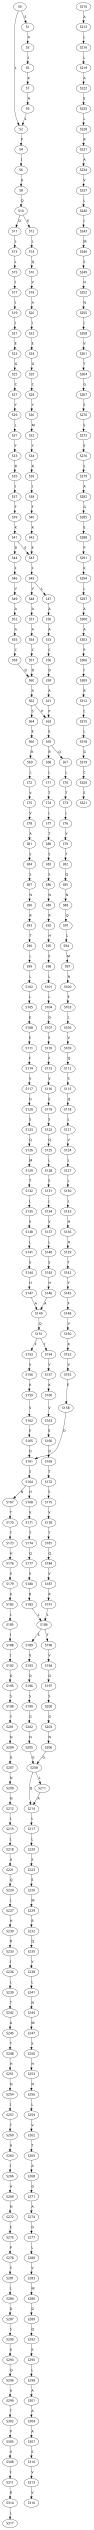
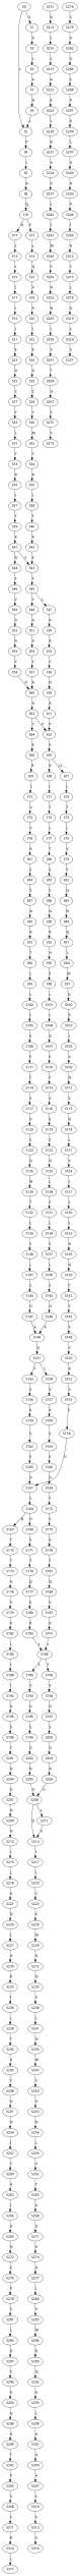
  strict digraph {
    fontname="Noto Sans"
    node [fontname="Noto Sans"]
    edge [fontname="Noto Sans"]
    S0
    S1
    S2
    S3
    S4
    S5
    S6
    S7
    S8
    S9
    S10
    S11
    S12
    S13
    S14
    S15
    S16
    S17
    S18
    S19
    S20
    S21
    S22
    S23
    S24
    S25
    S26
    S27
    S28
    S29
    S30
    S31
    S32
    S33
    S34
    S35
    S36
    S37
    S38
    S39
    S40
    S41
    S42
    S43
    S44
    S45
    S46
    S47
    S48
    S49
    S50
    S51
    S52
    S53
    S54
    S55
    S56
    S57
    S58
    S59
    S60
    S61
    S62
    S63
    S64
    S65
    S66
    S67
    S68
    S69
    S70
    S71
    S72
    S73
    S74
    S75
    S76
    S77
    S78
    S79
    S80
    S81
    S82
    S83
    S84
    S85
    S86
    S87
    S88
    S89
    S90
    S91
    S92
    S93
    S94
    S95
    S96
    S97
    S98
    S99
    S100
    S101
    S102
    S103
    S104
    S105
    S106
    S107
    S108
    S109
    S110
    S111
    S112
    S113
    S114
    S115
    S116
    S117
    S118
    S119
    S120
    S121
    S122
    S123
    S124
    S125
    S126
    S127
    S128
    S129
    S130
    S131
    S132
    S133
    S134
    S135
    S136
    S137
    S138
    S139
    S140
    S141
    S142
    S143
    S144
    S145
    S146
    S147
    S148
    S149
    S150
    S151
    S152
    S153
    S154
    S155
    S156
    S157
    S158
    S159
    S160
    S161
    S162
    S163
    S164
    S165
    S166
    S167
    S168
    S169
    S170
    S171
    S172
    S173
    S174
    S175
    S176
    S177
    S178
    S179
    S180
    S181
    S182
    S183
    S184
    S185
    S186
    S187
    S188
    S189
    S190
    S191
    S192
    S193
    S194
    S195
    S196
    S197
    S198
    S199
    S200
    S201
    S202
    S203
    S204
    S205
    S206
    S207
    S208
    S209
    S211
    S214
    S212
    S210
    S213
    S215
    S216
    S217
    S218
    S219
    S220
    S221
    S222
    S223
    S224
    S225
    S226
    S227
    S228
    S229
    S230
    S231
    S232
    S233
    S234
    S235
    S236
    S237
    S238
    S239
    S240
    S241
    S242
    S243
    S244
    S245
    S246
    S247
    S248
    S249
    S250
    S251
    S252
    S253
    S254
    S255
    S256
    S257
    S258
    S259
    S260
    S261
    S262
    S263
    S264
    S265
    S266
    S267
    S268
    S269
    S270
    S271
    S272
    S273
    S274
    S275
    S276
    S277
    S278
    S279
    S280
    S281
    S282
    S283
    S284
    S285
    S286
    S287
    S288
    S289
    S290
    S291
    S292
    S293
    S294
    S295
    S296
    S297
    S298
    S299
    S300
    S301
    S302
    S303
    S304
    S305
    S306
    S307
    S308
    S309
    S310
    S311
    S312
    S313
    S314
    S315
    S316
    S317
    S318
    S319
    S320
    S321
    S0 -> S1 [label=S]
    S0 -> S2 [label=L]
    S1 -> S3 [label=A]
    S2 -> S4 [label=P]
    S3 -> S5 [label=L]
    S4 -> S6 [label=I]
    S5 -> S7 [label=K]
    S6 -> S8 [label=A]
    S7 -> S9 [label=H]
    S8 -> S10 [label=Q]
    S9 -> S2 [label=L]
    S10 -> S11 [label=D]
    S10 -> S12 [label=E]
    S11 -> S13 [label=L]
    S12 -> S14 [label=L]
    S13 -> S15 [label=L]
    S14 -> S16 [label=Q]
    S15 -> S17 [label=I]
    S16 -> S18 [label=V]
    S17 -> S19 [label=I]
    S18 -> S20 [label=A]
    S19 -> S21 [label=I]
    S20 -> S22 [label=I]
    S21 -> S23 [label=E]
    S22 -> S24 [label=E]
    S23 -> S25 [label=G]
    S24 -> S26 [label=G]
    S25 -> S27 [label=C]
    S26 -> S28 [label=C]
    S27 -> S29 [label=Y]
    S28 -> S30 [label=Y]
    S29 -> S31 [label=L]
    S30 -> S32 [label=M]
    S31 -> S33 [label=Y]
    S32 -> S34 [label=Y]
    S33 -> S35 [label=R]
    S34 -> S36 [label=R]
    S35 -> S37 [label=I]
    S36 -> S38 [label=I]
    S37 -> S39 [label=F]
    S38 -> S40 [label=F]
    S39 -> S41 [label=K]
    S40 -> S42 [label=K]
    S41 -> S43 [label=E]
    S41 -> S44 [label=D]
    S42 -> S43 [label=E]
    S43 -> S45 [label=F]
    S44 -> S46 [label=F]
    S45 -> S47 [label=L]
    S45 -> S48 [label=V]
    S46 -> S49 [label=V]
    S47 -> S50 [label=A]
    S48 -> S51 [label=A]
    S49 -> S52 [label=A]
    S50 -> S53 [label=A]
    S51 -> S54 [label=A]
    S52 -> S55 [label=A]
    S53 -> S56 [label=C]
    S54 -> S57 [label=C]
    S55 -> S58 [label=C]
    S56 -> S59 [label=D]
    S57 -> S60 [label=D]
    S58 -> S60 [label=D]
    S59 -> S61 [label=A]
    S60 -> S62 [label=A]
    S61 -> S63 [label=P]
    S62 -> S63 [label=P]
    S62 -> S64 [label=S]
    S63 -> S65 [label=E]
    S64 -> S66 [label=E]
    S65 -> S67 [label=Q]
    S65 -> S68 [label=R]
    S66 -> S69 [label=R]
    S67 -> S70 [label=L]
    S68 -> S71 [label=L]
    S69 -> S72 [label=L]
    S70 -> S73 [label=T]
    S71 -> S74 [label=T]
    S72 -> S75 [label=V]
    S73 -> S76 [label=L]
    S74 -> S77 [label=L]
    S75 -> S78 [label=V]
    S76 -> S79 [label=V]
    S77 -> S80 [label=T]
    S78 -> S81 [label=A]
    S79 -> S82 [label=T]
    S80 -> S83 [label=S]
    S81 -> S84 [label=S]
    S82 -> S85 [label=Q]
    S83 -> S86 [label=S]
    S84 -> S87 [label=S]
    S85 -> S88 [label=N]
    S86 -> S89 [label=N]
    S87 -> S90 [label=N]
    S88 -> S91 [label=Q]
    S89 -> S92 [label=R]
    S90 -> S93 [label=R]
    S91 -> S94 [label=L]
    S92 -> S95 [label=H]
    S93 -> S96 [label=T]
    S94 -> S97 [label=M]
    S95 -> S98 [label=E]
    S96 -> S99 [label=L]
    S97 -> S100 [label=N]
    S98 -> S101 [label=L]
    S99 -> S102 [label=L]
    S100 -> S103 [label=E]
    S101 -> S104 [label=L]
    S102 -> S105 [label=L]
    S103 -> S106 [label=L]
    S104 -> S107 [label=G]
    S105 -> S108 [label=E]
    S106 -> S109 [label=V]
    S107 -> S110 [label=E]
    S108 -> S111 [label=E]
    S109 -> S112 [label=Q]
    S110 -> S113 [label=F]
    S111 -> S114 [label=F]
    S112 -> S115 [label=S]
    S113 -> S116 [label=V]
    S114 -> S117 [label=V]
    S115 -> S118 [label=Q]
    S116 -> S119 [label=E]
    S117 -> S120 [label=D]
    S118 -> S121 [label=L]
    S119 -> S122 [label=S]
    S120 -> S123 [label=S]
    S121 -> S124 [label=V]
    S122 -> S125 [label=Q]
    S123 -> S126 [label=Q]
    S124 -> S127 [label=L]
    S125 -> S128 [label=L]
    S126 -> S129 [label=M]
    S127 -> S130 [label=L]
    S128 -> S131 [label=S]
    S129 -> S132 [label=T]
    S130 -> S133 [label=L]
    S131 -> S134 [label=L]
    S132 -> S135 [label=L]
    S133 -> S136 [label=H]
    S134 -> S137 [label=V]
    S135 -> S138 [label=V]
    S136 -> S139 [label=H]
    S137 -> S140 [label=L]
    S138 -> S141 [label=L]
    S139 -> S142 [label=T]
    S140 -> S143 [label=S]
    S141 -> S144 [label=S]
    S142 -> S145 [label=Y]
    S143 -> S146 [label=H]
    S144 -> S147 [label=H]
    S145 -> S148 [label=F]
    S146 -> S149 [label=A]
    S147 -> S149 [label=A]
    S148 -> S150 [label=V]
    S149 -> S151 [label=Q]
    S150 -> S152 [label=K]
    S151 -> S153 [label=F]
    S151 -> S154 [label=I]
    S152 -> S155 [label=V]
    S153 -> S156 [label=V]
    S154 -> S157 [label=V]
    S155 -> S158 [label=E]
    S156 -> S159 [label=K]
    S157 -> S160 [label=K]
    S158 -> S161 [label=D]
    S159 -> S162 [label=V]
    S160 -> S163 [label=V]
    S161 -> S164 [label=S]
    S162 -> S165 [label=E]
    S163 -> S166 [label=E]
    S164 -> S167 [label=N]
    S164 -> S168 [label=H]
    S165 -> S161 [label=D]
    S166 -> S169 [label=D]
    S167 -> S170 [label=T]
    S168 -> S171 [label=V]
    S169 -> S172 [label=T]
    S170 -> S173 [label=T]
    S171 -> S174 [label=T]
    S172 -> S175 [label=S]
    S173 -> S176 [label=H]
    S174 -> S177 [label=Q]
    S175 -> S178 [label=V]
    S176 -> S179 [label=V]
    S177 -> S180 [label=V]
    S178 -> S181 [label=T]
    S179 -> S182 [label=K]
    S180 -> S183 [label=R]
    S181 -> S184 [label=Q]
    S182 -> S185 [label=L]
    S183 -> S186 [label=L]
    S184 -> S187 [label=V]
    S185 -> S188 [label=I]
    S186 -> S189 [label=S]
    S186 -> S190 [label=T]
    S187 -> S191 [label=R]
    S188 -> S192 [label=I]
    S189 -> S193 [label=V]
    S190 -> S194 [label=V]
    S191 -> S186 [label=L]
    S192 -> S195 [label=D]
    S193 -> S196 [label=D]
    S194 -> S197 [label=D]
    S195 -> S198 [label=S]
    S196 -> S199 [label=S]
    S197 -> S200 [label=S]
    S198 -> S201 [label=Y]
    S199 -> S202 [label=G]
    S200 -> S203 [label=G]
    S201 -> S204 [label=N]
    S202 -> S205 [label=N]
    S203 -> S206 [label=N]
    S204 -> S207 [label=G]
    S205 -> S208 [label=G]
    S206 -> S208 [label=G]
    S207 -> S209 [label=N]
    S208 -> S211 [label=L]
    S208 -> S214 [label=Q]
    S209 -> S212 [label=N]
    S211 -> S214 [label=A]
    S214 -> S217 [label=L]
    S212 -> S215 [label=L]
    S210 -> S213 [label=A]
    S213 -> S216 [label=L]
    S215 -> S218 [label=L]
    S216 -> S219 [label=L]
    S217 -> S220 [label=L]
    S218 -> S221 [label=A]
    S219 -> S222 [label=A]
    S220 -> S223 [label=S]
    S221 -> S224 [label=Q]
    S222 -> S225 [label=E]
    S223 -> S226 [label=E]
    S224 -> S227 [label=L]
    S225 -> S228 [label=L]
    S226 -> S229 [label=M]
    S227 -> S230 [label=H]
    S228 -> S231 [label=R]
    S229 -> S232 [label=R]
    S230 -> S233 [label=R]
    S231 -> S234 [label=A]
    S232 -> S235 [label=Q]
    S233 -> S236 [label=I]
    S234 -> S237 [label=V]
    S235 -> S238 [label=V]
    S236 -> S239 [label=L]
    S237 -> S240 [label=L]
    S238 -> S241 [label=L]
    S239 -> S242 [label=T]
    S240 -> S243 [label=I]
    S241 -> S244 [label=N]
    S242 -> S245 [label=A]
    S243 -> S246 [label=M]
    S244 -> S247 [label=M]
    S245 -> S248 [label=T]
    S246 -> S249 [label=S]
    S247 -> S250 [label=S]
    S248 -> S251 [label=H]
    S249 -> S252 [label=H]
    S250 -> S253 [label=H]
    S251 -> S254 [label=N]
    S252 -> S255 [label=N]
    S253 -> S256 [label=N]
    S254 -> S257 [label=I]
    S255 -> S258 [label=I]
    S256 -> S259 [label=L]
    S257 -> S260 [label=T]
    S258 -> S261 [label=V]
    S259 -> S262 [label=V]
    S260 -> S263 [label=A]
    S261 -> S264 [label=T]
    S262 -> S265 [label=T]
    S263 -> S266 [label=I]
    S264 -> S267 [label=G]
    S265 -> S268 [label=A]
    S266 -> S269 [label=A]
    S267 -> S270 [label=S]
    S268 -> S271 [label=G]
    S269 -> S272 [label=N]
    S270 -> S273 [label=S]
    S271 -> S274 [label=A]
    S272 -> S275 [label=E]
-   S273 -> S276 [label=E]
    S274 -> S277 [label=D]
    S275 -> S278 [label=P]
    S276 -> S279 [label=S]
    S277 -> S280 [label=L]
    S278 -> S281 [label=S]
    S279 -> S282 [label=A]
    S280 -> S283 [label=V]
    S281 -> S284 [label=L]
    S282 -> S285 [label=G]
    S283 -> S286 [label=M]
    S284 -> S287 [label=D]
    S285 -> S288 [label=E]
    S286 -> S289 [label=D]
    S287 -> S290 [label=S]
    S288 -> S291 [label=P]
    S289 -> S292 [label=Q]
    S290 -> S293 [label=K]
    S291 -> S294 [label=K]
    S292 -> S295 [label=K]
    S293 -> S296 [label=Q]
    S294 -> S297 [label=L]
    S295 -> S298 [label=L]
    S296 -> S299 [label=A]
    S297 -> S300 [label=A]
    S298 -> S301 [label=A]
    S299 -> S302 [label=T]
    S300 -> S303 [label=A]
    S301 -> S304 [label=A]
    S302 -> S305 [label=P]
    S303 -> S306 [label=P]
    S304 -> S307 [label=A]
    S305 -> S308 [label=V]
    S306 -> S309 [label=I]
    S307 -> S310 [label=S]
    S308 -> S311 [label=F]
    S309 -> S312 [label=R]
    S310 -> S313 [label=V]
    S311 -> S314 [label=R]
    S312 -> S315 [label=C]
    S313 -> S316 [label=V]
    S314 -> S317 [label=L]
    S315 -> S318 [label=L]
    S318 -> S319 [label=G]
    S319 -> S320 [label=C]
    S320 -> S321 [label=S]
  }
